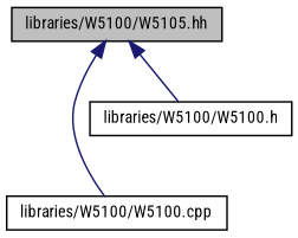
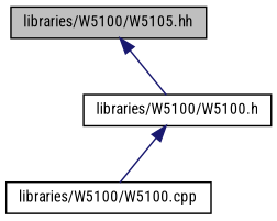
  digraph {
    fontname="Roboto Condensed"
    node [color=black fillcolor=white fontname="Roboto Condensed" fontsize=10 shape=record style=filled]
    edge [color=midnightblue dir=back fontname="Roboto Condensed" fontsize=10 labelfontname=Helvetica labelfontsize=10 style=solid]
    n1 [fillcolor=grey75 fontcolor=black height=0.2 label="libraries/W5100/W5105.hh" width=0.4]
    n2 [height=0.2 label="libraries/W5100/W5100.cpp" width=0.4]
    n3 [height=0.2 label="libraries/W5100/W5100.h" width=0.4]
-   n1 -> n2
+   n3 -> n2
    n1 -> n3
  }
